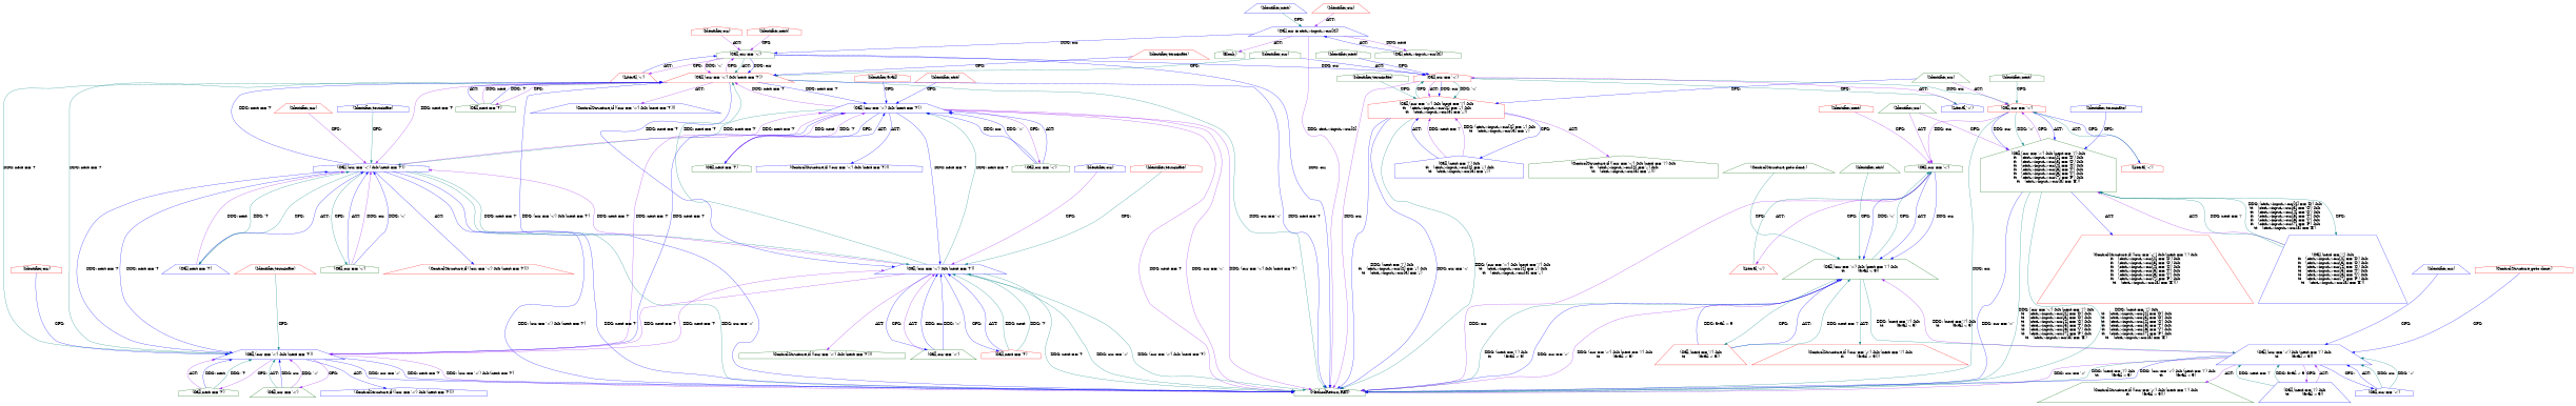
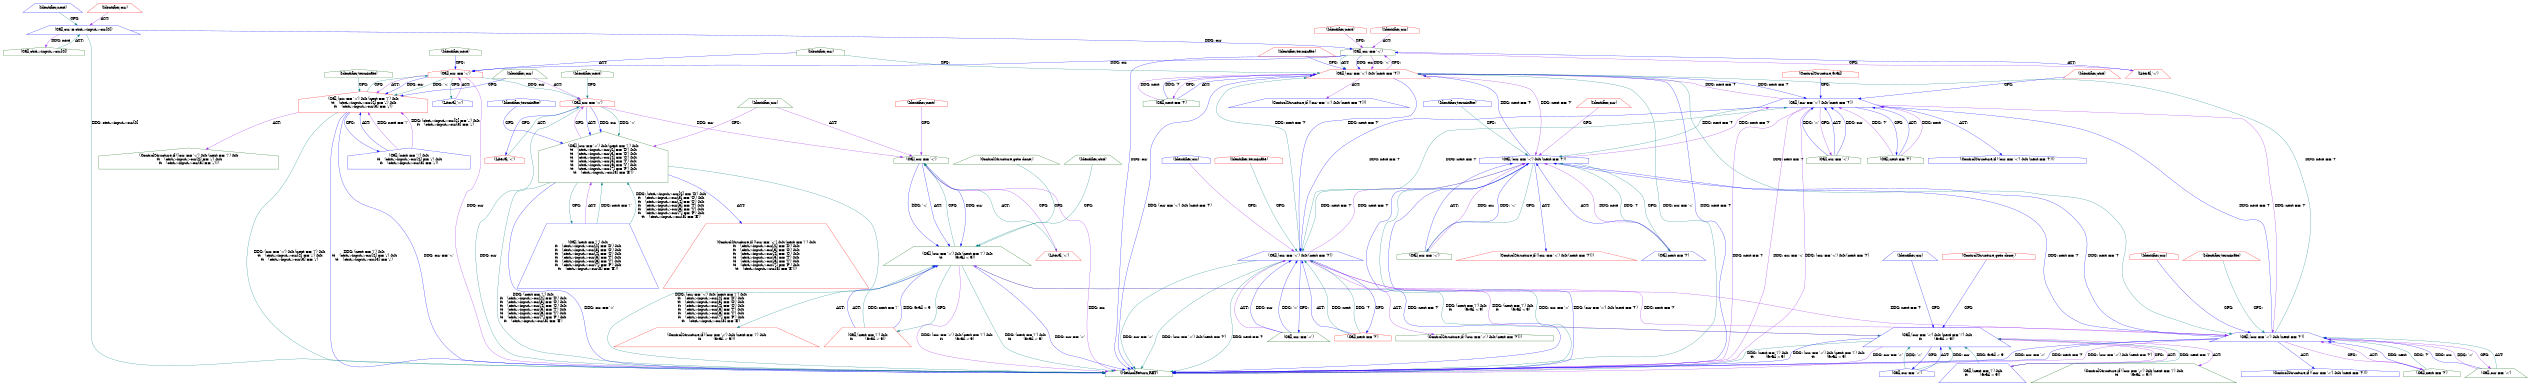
  digraph {
    node [color=darkgreen shape=house]
    edge [color=blue]
    n1 [color=blue label="(Call,cur = ctxt->input->cur[0])" shape=trapezium]
    n2 [label="(Call,cur == '<')"]
    n3 [label="(MethodReturn,RET)"]
    n4 [label="(Call,ctxt->input->cur[0])"]
-   n5 [label="(Block,)"]
    n6 [color=red label="(Call,(cur == '<') && (next == '?'))" shape=trapezium]
    n7 [color=red label="(Call,cur == '<')"]
    n8 [color=red label="(Literal,'<')" shape=trapezium]
    n9 [color=blue label="(Call,(cur == '<') && (next == '?'))" shape=trapezium]
    n10 [color=blue label="(Call,(cur == '<') && (next == '?'))"]
    n11 [color=blue label="(Call,(cur == '<') && (next == '?'))" shape=trapezium]
    n12 [color=blue label="(Call,(cur == '<') && (next == '?'))" shape=trapezium]
    n13 [label="(Call,next == '?')"]
    n14 [color=blue label="(ControlStructure,if ((cur == '<') && (next == '?')))" shape=trapezium]
    n15 [color=red label="(Call,(cur == '<') && (next == '!') &&\n \t\t    (ctxt->input->cur[2] == '-') &&\n\t\t    (ctxt->input->cur[3] == '-'))"]
    n16 [color=red label="(Call,cur == '<')"]
    n17 [color=blue label="(Literal,'<')"]
    n18 [label="(Call,cur == '<')"]
    n19 [label="(Call,next == '?')"]
    n20 [color=blue label="(ControlStructure,if ((cur == '<') && (next == '?')))"]
    n21 [color=blue label="(Call,next == '?')" shape=trapezium]
    n22 [label="(Call,cur == '<')"]
    n23 [color=red label="(ControlStructure,if ((cur == '<') && (next == '?')))" shape=trapezium]
    n24 [label="(Call,cur == '<')" shape=trapezium]
    n25 [color=red label="(Call,next == '?')"]
    n26 [label="(ControlStructure,if ((cur == '<') && (next == '?')))"]
    n27 [color=blue label="(ControlStructure,if ((cur == '<') && (next == '?')))"]
    n28 [label="(Call,next == '?')"]
    n29 [label="(Call,cur == '<')" shape=trapezium]
    n30 [color=blue label="(Call,(next == '!') &&\n \t\t    (ctxt->input->cur[2] == '-') &&\n\t\t    (ctxt->input->cur[3] == '-'))"]
    n31 [label="(ControlStructure,if ((cur == '<') && (next == '!') &&\n \t\t    (ctxt->input->cur[2] == '-') &&\n\t\t    (ctxt->input->cur[3] == '-')))"]
    n32 [label="(Call,(cur == '<') && (next == '!') &&\n\t\t    (ctxt->input->cur[2] == 'D') &&\n\t\t    (ctxt->input->cur[3] == 'O') &&\n\t\t    (ctxt->input->cur[4] == 'C') &&\n\t\t    (ctxt->input->cur[5] == 'T') &&\n\t\t    (ctxt->input->cur[6] == 'Y') &&\n\t\t    (ctxt->input->cur[7] == 'P') &&\n\t\t    (ctxt->input->cur[8] == 'E'))"]
    n33 [label="(Call,cur == '<')"]
    n34 [color=red label="(Literal,'<')"]
    n35 [color=blue label="(Call,(next == '!') &&\n\t\t    (ctxt->input->cur[2] == 'D') &&\n\t\t    (ctxt->input->cur[3] == 'O') &&\n\t\t    (ctxt->input->cur[4] == 'C') &&\n\t\t    (ctxt->input->cur[5] == 'T') &&\n\t\t    (ctxt->input->cur[6] == 'Y') &&\n\t\t    (ctxt->input->cur[7] == 'P') &&\n\t\t    (ctxt->input->cur[8] == 'E'))" shape=trapezium]
    n36 [color=red label="(ControlStructure,if ((cur == '<') && (next == '!') &&\n\t\t    (ctxt->input->cur[2] == 'D') &&\n\t\t    (ctxt->input->cur[3] == 'O') &&\n\t\t    (ctxt->input->cur[4] == 'C') &&\n\t\t    (ctxt->input->cur[5] == 'T') &&\n\t\t    (ctxt->input->cur[6] == 'Y') &&\n\t\t    (ctxt->input->cur[7] == 'P') &&\n\t\t    (ctxt->input->cur[8] == 'E')))" shape=trapezium]
    n37 [label="(Call,(cur == '<') && (next == '!') &&\n\t\t           (avail < 9))" shape=trapezium]
    n38 [color=red label="(Literal,'<')" shape=trapezium]
    n39 [color=blue label="(Call,(cur == '<') && (next == '!') &&\n\t\t           (avail < 9))" shape=trapezium]
    n40 [color=red label="(ControlStructure,if ((cur == '<') && (next == '!') &&\n\t\t           (avail < 9)))" shape=trapezium]
    n41 [color=red label="(Call,(next == '!') &&\n\t\t           (avail < 9))" shape=trapezium]
    n42 [color=blue label="(Call,(next == '!') &&\n\t\t           (avail < 9))" shape=trapezium]
    n43 [label="(ControlStructure,if ((cur == '<') && (next == '!') &&\n\t\t           (avail < 9)))" shape=trapezium]
    n44 [color=blue label="(Call,cur == '<')"]
    n45 [label="(Identifier,cur)" shape=trapezium]
    n46 [color=blue label="(Identifier,cur)" shape=trapezium]
    n47 [label="(Identifier,cur)"]
    n48 [color=blue label="(Identifier,next)" shape=trapezium]
    n49 [color=red label="(Identifier,next)"]
    n50 [label="(Identifier,cur)" shape=trapezium]
    n51 [color=red label="(Identifier,cur)"]
    n52 [color=red label="(ControlStructure,goto done;)"]
    n53 [label="(Identifier,next)"]
    n54 [color=red label="(Identifier,cur)" shape=trapezium]
    n55 [color=red label="(Identifier,ctxt)" shape=trapezium]
    n56 [color=blue label="(Identifier,terminate)"]
    n57 [color=red label="(Identifier,terminate)" shape=trapezium]
    n58 [color=blue label="(Identifier,cur)"]
    n59 [color=red label="(Identifier,terminate)" shape=trapezium]
    n60 [label="(Identifier,next)"]
-   n61 [color=red label="(Identifier,avail)"]
+   n61 [color=red label="(ControlStructure,avail)"]
    n62 [label="(Identifier,ctxt)" shape=trapezium]
    n63 [color=red label="(Identifier,terminate)"]
    n64 [color=red label="(Identifier,next)"]
    n65 [color=red label="(Identifier,cur)" shape=trapezium]
    n66 [label="(Identifier,terminate)"]
    n67 [color=red label="(Identifier,cur)"]
    n68 [label="(ControlStructure,goto done;)" shape=trapezium]
    n69 [color=blue label="(Identifier,terminate)"]
    n1 -> n2 [label="DDG: cur"]
-   n1 -> n3 [color=purple label="DDG: ctxt->input->cur[0]"]
+   n1 -> n3 [color=teal label="DDG: ctxt->input->cur[0]"]
    n1 -> n4 [color=purple label="DDG: next"]
-   n1 -> n5 [color=purple label="AST: "]
    n2 -> n3 [label="DDG: cur"]
    n2 -> n6 [color=teal label="AST: "]
    n2 -> n6 [label="DDG: cur"]
    n2 -> n6 [color=purple label="DDG: '<'"]
    n2 -> n7 [label="DDG: cur"]
    n2 -> n8 [color=purple label="CFG: "]
-   n4 -> n1 [label="AST: "]
+   n4 -> n1 [color=teal label="AST: "]
    n6 -> n2 [color=purple label="CFG: "]
    n6 -> n3 [label="DDG: next == '?'"]
    n6 -> n3 [label="DDG: (cur == '<') && (next == '?')"]
    n6 -> n3 [color=teal label="DDG: cur == '<'"]
    n6 -> n9 [label="DDG: next == '?'"]
    n6 -> n10 [color=purple label="DDG: next == '?'"]
    n6 -> n11 [label="DDG: next == '?'"]
    n6 -> n12 [color=teal label="DDG: next == '?'"]
    n6 -> n13 [color=purple label="CFG: "]
    n6 -> n14 [color=purple label="AST: "]
    n7 -> n3 [color=purple label="DDG: cur"]
    n7 -> n15 [color=purple label="AST: "]
    n7 -> n15 [label="DDG: cur"]
    n7 -> n15 [color=teal label="DDG: '<'"]
    n7 -> n16 [color=teal label="DDG: cur"]
    n7 -> n17 [color=teal label="CFG: "]
    n8 -> n2 [label="AST: "]
    n9 -> n3 [color=purple label="DDG: next == '?'"]
    n9 -> n3 [color=purple label="DDG: cur == '<'"]
    n9 -> n3 [color=purple label="DDG: (cur == '<') && (next == '?')"]
    n9 -> n6 [color=purple label="DDG: next == '?'"]
    n9 -> n10 [color=teal label="DDG: next == '?'"]
    n9 -> n11 [label="DDG: next == '?'"]
    n9 -> n12 [color=purple label="DDG: next == '?'"]
    n9 -> n18 [color=purple label="CFG: "]
    n9 -> n19 [label="CFG: "]
    n9 -> n20 [label="AST: "]
    n10 -> n3 [color=teal label="DDG: cur == '<'"]
    n10 -> n3 [label="DDG: (cur == '<') && (next == '?')"]
    n10 -> n3 [label="DDG: next == '?'"]
    n10 -> n6 [label="DDG: next == '?'"]
    n10 -> n9 [color=purple label="DDG: next == '?'"]
    n10 -> n11 [color=teal label="DDG: next == '?'"]
    n10 -> n12 [label="DDG: next == '?'"]
    n10 -> n21 [color=teal label="CFG: "]
    n10 -> n22 [color=teal label="CFG: "]
    n10 -> n23 [label="AST: "]
    n11 -> n3 [color=teal label="DDG: cur == '<'"]
    n11 -> n3 [color=teal label="DDG: (cur == '<') && (next == '?')"]
    n11 -> n3 [color=teal label="DDG: next == '?'"]
    n11 -> n6 [color=teal label="DDG: next == '?'"]
    n11 -> n9 [color=teal label="DDG: next == '?'"]
    n11 -> n10 [color=purple label="DDG: next == '?'"]
    n11 -> n12 [color=purple label="DDG: next == '?'"]
    n11 -> n24 [label="CFG: "]
    n11 -> n25 [label="CFG: "]
    n11 -> n26 [color=purple label="AST: "]
    n12 -> n3 [label="DDG: next == '?'"]
    n12 -> n3 [color=purple label="DDG: (cur == '<') && (next == '?')"]
    n12 -> n3 [label="DDG: cur == '<'"]
    n12 -> n6 [color=teal label="DDG: next == '?'"]
    n12 -> n9 [label="DDG: next == '?'"]
    n12 -> n10 [label="DDG: next == '?'"]
    n12 -> n11 [color=purple label="DDG: next == '?'"]
    n12 -> n27 [label="AST: "]
    n12 -> n28 [color=purple label="CFG: "]
    n12 -> n29 [color=purple label="CFG: "]
    n13 -> n6 [label="AST: "]
    n13 -> n6 [color=purple label="DDG: next"]
    n13 -> n6 [label="DDG: '?'"]
    n15 -> n3 [label="DDG: cur == '<'"]
    n15 -> n3 [color=teal label="DDG: (cur == '<') && (next == '!') &&\n \t\t    (ctxt->input->cur[2] == '-') &&\n\t\t    (ctxt->input->cur[3] == '-')"]
    n15 -> n3 [label="DDG: (next == '!') &&\n \t\t    (ctxt->input->cur[2] == '-') &&\n\t\t    (ctxt->input->cur[3] == '-')"]
    n15 -> n7 [color=teal label="CFG: "]
    n15 -> n30 [label="CFG: "]
    n15 -> n31 [color=purple label="AST: "]
    n16 -> n3 [color=teal label="DDG: cur"]
    n16 -> n32 [label="AST: "]
    n16 -> n32 [label="DDG: cur"]
    n16 -> n32 [color=teal label="DDG: '<'"]
    n16 -> n33 [color=purple label="DDG: cur"]
    n16 -> n34 [label="CFG: "]
    n17 -> n7 [color=purple label="AST: "]
    n18 -> n9 [label="AST: "]
    n18 -> n9 [label="DDG: cur"]
    n18 -> n9 [label="DDG: '<'"]
    n19 -> n9 [label="AST: "]
    n19 -> n9 [color=purple label="DDG: next"]
    n19 -> n9 [color=purple label="DDG: '?'"]
    n21 -> n10 [label="AST: "]
    n21 -> n10 [color=purple label="DDG: next"]
    n21 -> n10 [color=teal label="DDG: '?'"]
    n22 -> n10 [label="AST: "]
    n22 -> n10 [color=purple label="DDG: cur"]
    n22 -> n10 [label="DDG: '<'"]
    n24 -> n11 [color=purple label="AST: "]
    n24 -> n11 [label="DDG: cur"]
    n24 -> n11 [label="DDG: '<'"]
    n25 -> n11 [label="AST: "]
    n25 -> n11 [color=teal label="DDG: next"]
    n25 -> n11 [color=teal label="DDG: '?'"]
    n28 -> n12 [color=purple label="AST: "]
    n28 -> n12 [label="DDG: next"]
    n28 -> n12 [color=teal label="DDG: '?'"]
    n29 -> n12 [color=teal label="AST: "]
    n29 -> n12 [label="DDG: cur"]
    n29 -> n12 [color=purple label="DDG: '<'"]
    n30 -> n15 [label="AST: "]
    n30 -> n15 [color=purple label="DDG: next == '!'"]
    n30 -> n15 [color=purple label="DDG: (ctxt->input->cur[2] == '-') &&\n\t\t    (ctxt->input->cur[3] == '-')"]
    n32 -> n3 [label="DDG: cur == '<'"]
    n32 -> n3 [color=teal label="DDG: (cur == '<') && (next == '!') &&\n\t\t    (ctxt->input->cur[2] == 'D') &&\n\t\t    (ctxt->input->cur[3] == 'O') &&\n\t\t    (ctxt->input->cur[4] == 'C') &&\n\t\t    (ctxt->input->cur[5] == 'T') &&\n\t\t    (ctxt->input->cur[6] == 'Y') &&\n\t\t    (ctxt->input->cur[7] == 'P') &&\n\t\t    (ctxt->input->cur[8] == 'E')"]
    n32 -> n3 [color=teal label="DDG: (next == '!') &&\n\t\t    (ctxt->input->cur[2] == 'D') &&\n\t\t    (ctxt->input->cur[3] == 'O') &&\n\t\t    (ctxt->input->cur[4] == 'C') &&\n\t\t    (ctxt->input->cur[5] == 'T') &&\n\t\t    (ctxt->input->cur[6] == 'Y') &&\n\t\t    (ctxt->input->cur[7] == 'P') &&\n\t\t    (ctxt->input->cur[8] == 'E')"]
    n32 -> n16 [color=purple label="CFG: "]
    n32 -> n35 [color=teal label="CFG: "]
    n32 -> n36 [label="AST: "]
    n33 -> n3 [color=purple label="DDG: cur"]
    n33 -> n37 [label="AST: "]
    n33 -> n37 [label="DDG: cur"]
    n33 -> n37 [label="DDG: '<'"]
    n33 -> n38 [color=purple label="CFG: "]
    n34 -> n16 [color=teal label="AST: "]
    n35 -> n32 [color=purple label="AST: "]
    n35 -> n32 [color=teal label="DDG: next == '!'"]
    n35 -> n32 [color=teal label="DDG: (ctxt->input->cur[2] == 'D') &&\n\t\t    (ctxt->input->cur[3] == 'O') &&\n\t\t    (ctxt->input->cur[4] == 'C') &&\n\t\t    (ctxt->input->cur[5] == 'T') &&\n\t\t    (ctxt->input->cur[6] == 'Y') &&\n\t\t    (ctxt->input->cur[7] == 'P') &&\n\t\t    (ctxt->input->cur[8] == 'E')"]
    n37 -> n3 [color=teal label="DDG: (next == '!') &&\n\t\t           (avail < 9)"]
    n37 -> n3 [label="DDG: cur == '<'"]
    n37 -> n3 [color=purple label="DDG: (cur == '<') && (next == '!') &&\n\t\t           (avail < 9)"]
    n37 -> n33 [color=teal label="CFG: "]
    n37 -> n39 [color=teal label="DDG: (next == '!') &&\n\t\t           (avail < 9)"]
    n37 -> n40 [color=teal label="AST: "]
    n37 -> n41 [color=teal label="CFG: "]
    n38 -> n33 [color=teal label="AST: "]
    n39 -> n3 [color=purple label="DDG: cur == '<'"]
    n39 -> n3 [color=teal label="DDG: (next == '!') &&\n\t\t           (avail < 9)"]
    n39 -> n3 [label="DDG: (cur == '<') && (next == '!') &&\n\t\t           (avail < 9)"]
    n39 -> n37 [color=purple label="DDG: (next == '!') &&\n\t\t           (avail < 9)"]
    n39 -> n42 [color=purple label="CFG: "]
    n39 -> n43 [color=purple label="AST: "]
    n39 -> n44 [label="CFG: "]
    n41 -> n37 [label="AST: "]
    n41 -> n37 [color=teal label="DDG: next == '!'"]
    n41 -> n37 [label="DDG: avail < 9"]
    n42 -> n39 [color=purple label="AST: "]
    n42 -> n39 [color=teal label="DDG: next == '!'"]
    n42 -> n39 [color=teal label="DDG: avail < 9"]
    n44 -> n39 [label="AST: "]
    n44 -> n39 [color=teal label="DDG: cur"]
    n44 -> n39 [color=teal label="DDG: '<'"]
    n45 -> n32 [color=purple label="CFG: "]
    n45 -> n33 [color=purple label="AST: "]
    n46 -> n39 [label="CFG: "]
    n47 -> n6 [color=teal label="CFG: "]
    n47 -> n7 [label="AST: "]
    n48 -> n1 [color=teal label="CFG: "]
    n49 -> n2 [color=purple label="CFG: "]
    n50 -> n15 [label="CFG: "]
    n50 -> n16 [color=purple label="AST: "]
    n51 -> n12 [label="CFG: "]
    n52 -> n39 [label="CFG: "]
    n53 -> n7 [label="CFG: "]
    n54 -> n1 [color=purple label="AST: "]
    n55 -> n9 [label="CFG: "]
    n56 -> n32 [label="CFG: "]
    n57 -> n12 [color=teal label="CFG: "]
    n58 -> n11 [color=purple label="CFG: "]
    n59 -> n6 [label="CFG: "]
    n60 -> n16 [color=teal label="CFG: "]
    n61 -> n9 [label="CFG: "]
    n62 -> n37 [color=teal label="CFG: "]
    n63 -> n11 [color=teal label="CFG: "]
    n64 -> n33 [color=purple label="CFG: "]
    n65 -> n10 [color=purple label="CFG: "]
    n66 -> n15 [color=teal label="CFG: "]
    n67 -> n2 [color=purple label="AST: "]
    n68 -> n37 [color=teal label="CFG: "]
    n69 -> n10 [color=teal label="CFG: "]
  }
